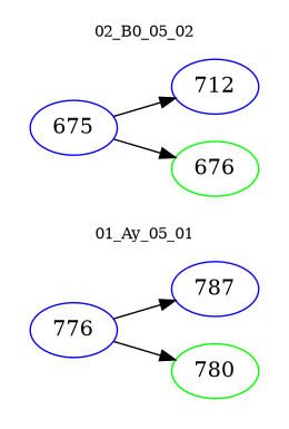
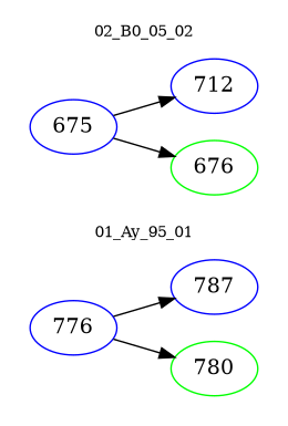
  digraph {
    rankdir=LR
    node [color=blue]
    edge [color=black]
    n1 [label=776]
    n2 [color=green label=780]
    n3 [label=787]
    n4 [label=675]
    n5 [color=green label=676]
    n6 [label=712]
    subgraph cluster_1 {
      color=white
      fontsize=10
-     label="01_Ay_05_01"
+     label="01_Ay_95_01"
      n1
      n2
      n3
    }
    subgraph cluster_2 {
      color=white
      fontsize=10
      label="02_B0_05_02"
      n4
      n5
      n6
    }
    n1 -> n2
    n1 -> n3
    n4 -> n5
    n4 -> n6
  }
